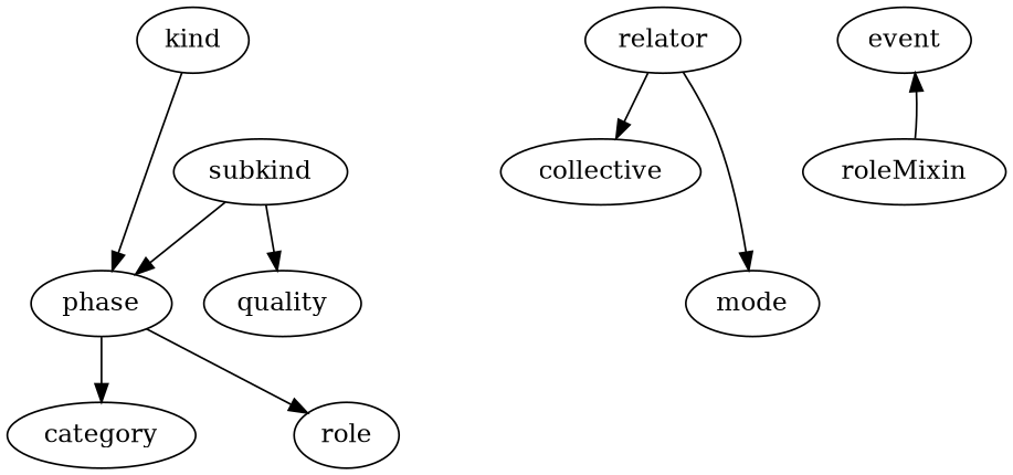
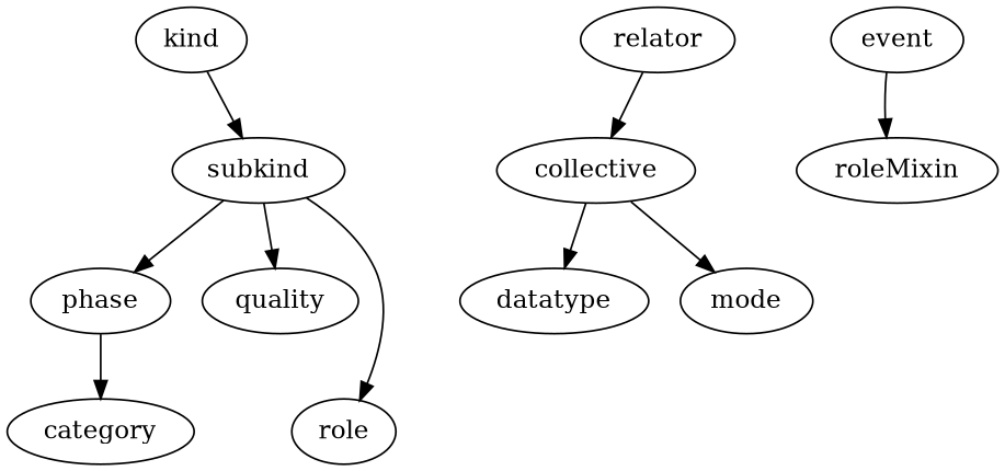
  strict digraph {
    kind
    subkind
    phase
    quality
    category
    role
    relator
    collective
+   datatype
    mode
    event
    roleMixin
-   kind -> phase
+   kind -> subkind
    subkind -> phase
    subkind -> quality
    phase -> category
-   phase -> role
+   subkind -> role
    relator -> collective
-   relator -> mode
-   roleMixin -> event
+   collective -> datatype
+   collective -> mode
+   event -> roleMixin
  }
